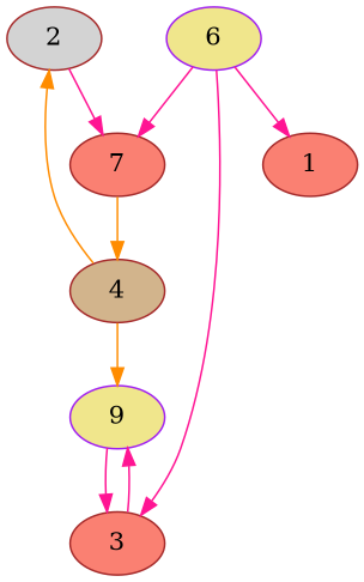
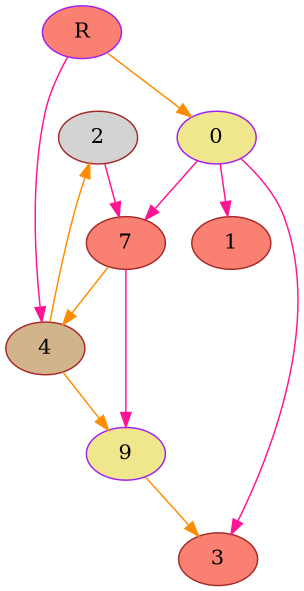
  digraph {
    node [color=brown fillcolor=salmon style=filled]
    edge [color=deeppink]
    2 [fillcolor=lightgrey]
    7
    4 [fillcolor=tan]
    3
    n5 [color=purple fillcolor=khaki label=9]
-   6 [color=purple fillcolor=khaki]
+   6 [color=purple fillcolor=khaki label=0]
    1
+   R [color=purple]
    2 -> 7
    7 -> 4 [color=darkorange]
    4 -> 2 [color=darkorange]
    4 -> n5 [color=darkorange]
-   3 -> n5
-   n5 -> 3
+   7 -> n5
+   n5 -> 3 [color=darkorange]
    6 -> 7
    6 -> 3
    6 -> 1
+   R -> 4
+   R -> 6 [color=darkorange]
  }
